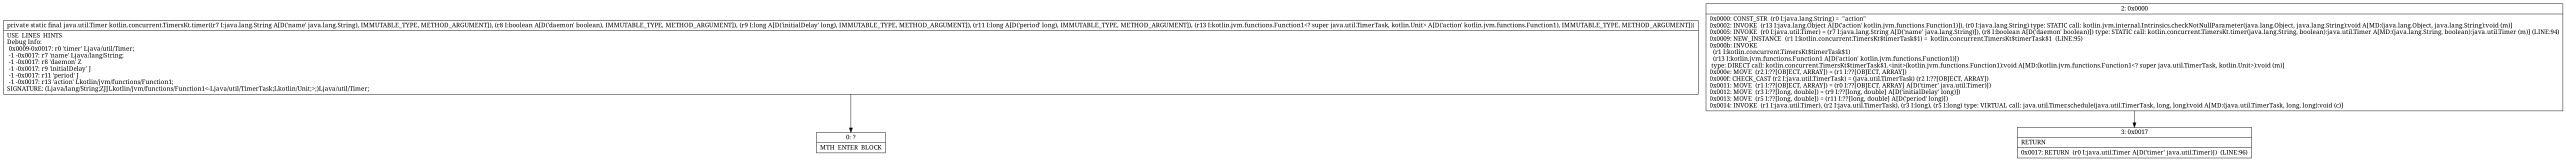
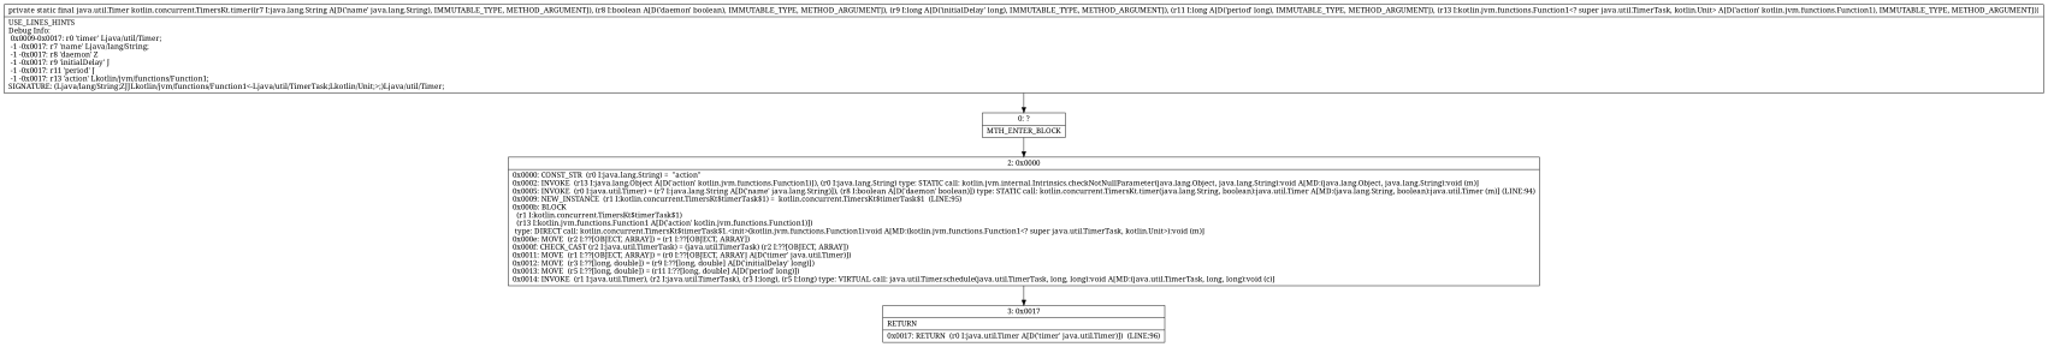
  digraph {
    fontname="Noto Serif"
    node [fontname="Noto Serif" shape=record]
    edge [fontname="Noto Serif"]
    n1 [label="{0\:\ ?|MTH_ENTER_BLOCK\l}"]
-   n2 [label="{2\:\ 0x0000|0x0000: CONST_STR  (r0 I:java.lang.String) =  \"action\" \l0x0002: INVOKE  (r13 I:java.lang.Object A[D('action' kotlin.jvm.functions.Function1)]), (r0 I:java.lang.String) type: STATIC call: kotlin.jvm.internal.Intrinsics.checkNotNullParameter(java.lang.Object, java.lang.String):void A[MD:(java.lang.Object, java.lang.String):void (m)]\l0x0005: INVOKE  (r0 I:java.util.Timer) = (r7 I:java.lang.String A[D('name' java.lang.String)]), (r8 I:boolean A[D('daemon' boolean)]) type: STATIC call: kotlin.concurrent.TimersKt.timer(java.lang.String, boolean):java.util.Timer A[MD:(java.lang.String, boolean):java.util.Timer (m)] (LINE:94)\l0x0009: NEW_INSTANCE  (r1 I:kotlin.concurrent.TimersKt$timerTask$1) =  kotlin.concurrent.TimersKt$timerTask$1  (LINE:95)\l0x000b: INVOKE  \l  (r1 I:kotlin.concurrent.TimersKt$timerTask$1)\l  (r13 I:kotlin.jvm.functions.Function1 A[D('action' kotlin.jvm.functions.Function1)])\l type: DIRECT call: kotlin.concurrent.TimersKt$timerTask$1.\<init\>(kotlin.jvm.functions.Function1):void A[MD:(kotlin.jvm.functions.Function1\<? super java.util.TimerTask, kotlin.Unit\>):void (m)]\l0x000e: MOVE  (r2 I:??[OBJECT, ARRAY]) = (r1 I:??[OBJECT, ARRAY]) \l0x000f: CHECK_CAST (r2 I:java.util.TimerTask) = (java.util.TimerTask) (r2 I:??[OBJECT, ARRAY]) \l0x0011: MOVE  (r1 I:??[OBJECT, ARRAY]) = (r0 I:??[OBJECT, ARRAY] A[D('timer' java.util.Timer)]) \l0x0012: MOVE  (r3 I:??[long, double]) = (r9 I:??[long, double] A[D('initialDelay' long)]) \l0x0013: MOVE  (r5 I:??[long, double]) = (r11 I:??[long, double] A[D('period' long)]) \l0x0014: INVOKE  (r1 I:java.util.Timer), (r2 I:java.util.TimerTask), (r3 I:long), (r5 I:long) type: VIRTUAL call: java.util.Timer.schedule(java.util.TimerTask, long, long):void A[MD:(java.util.TimerTask, long, long):void (c)]\l}"]
+   n2 [label="{2\:\ 0x0000|0x0000: CONST_STR  (r0 I:java.lang.String) =  \"action\" \l0x0002: INVOKE  (r13 I:java.lang.Object A[D('action' kotlin.jvm.functions.Function1)]), (r0 I:java.lang.String) type: STATIC call: kotlin.jvm.internal.Intrinsics.checkNotNullParameter(java.lang.Object, java.lang.String):void A[MD:(java.lang.Object, java.lang.String):void (m)]\l0x0005: INVOKE  (r0 I:java.util.Timer) = (r7 I:java.lang.String A[D('name' java.lang.String)]), (r8 I:boolean A[D('daemon' boolean)]) type: STATIC call: kotlin.concurrent.TimersKt.timer(java.lang.String, boolean):java.util.Timer A[MD:(java.lang.String, boolean):java.util.Timer (m)] (LINE:94)\l0x0009: NEW_INSTANCE  (r1 I:kotlin.concurrent.TimersKt$timerTask$1) =  kotlin.concurrent.TimersKt$timerTask$1  (LINE:95)\l0x000b: BLOCK  \l  (r1 I:kotlin.concurrent.TimersKt$timerTask$1)\l  (r13 I:kotlin.jvm.functions.Function1 A[D('action' kotlin.jvm.functions.Function1)])\l type: DIRECT call: kotlin.concurrent.TimersKt$timerTask$1.\<init\>(kotlin.jvm.functions.Function1):void A[MD:(kotlin.jvm.functions.Function1\<? super java.util.TimerTask, kotlin.Unit\>):void (m)]\l0x000e: MOVE  (r2 I:??[OBJECT, ARRAY]) = (r1 I:??[OBJECT, ARRAY]) \l0x000f: CHECK_CAST (r2 I:java.util.TimerTask) = (java.util.TimerTask) (r2 I:??[OBJECT, ARRAY]) \l0x0011: MOVE  (r1 I:??[OBJECT, ARRAY]) = (r0 I:??[OBJECT, ARRAY] A[D('timer' java.util.Timer)]) \l0x0012: MOVE  (r3 I:??[long, double]) = (r9 I:??[long, double] A[D('initialDelay' long)]) \l0x0013: MOVE  (r5 I:??[long, double]) = (r11 I:??[long, double] A[D('period' long)]) \l0x0014: INVOKE  (r1 I:java.util.Timer), (r2 I:java.util.TimerTask), (r3 I:long), (r5 I:long) type: VIRTUAL call: java.util.Timer.schedule(java.util.TimerTask, long, long):void A[MD:(java.util.TimerTask, long, long):void (c)]\l}"]
    n3 [label="{3\:\ 0x0017|RETURN\l|0x0017: RETURN  (r0 I:java.util.Timer A[D('timer' java.util.Timer)])  (LINE:96)\l}"]
    n4 [label="{private static final java.util.Timer kotlin.concurrent.TimersKt.timer((r7 I:java.lang.String A[D('name' java.lang.String), IMMUTABLE_TYPE, METHOD_ARGUMENT]), (r8 I:boolean A[D('daemon' boolean), IMMUTABLE_TYPE, METHOD_ARGUMENT]), (r9 I:long A[D('initialDelay' long), IMMUTABLE_TYPE, METHOD_ARGUMENT]), (r11 I:long A[D('period' long), IMMUTABLE_TYPE, METHOD_ARGUMENT]), (r13 I:kotlin.jvm.functions.Function1\<? super java.util.TimerTask, kotlin.Unit\> A[D('action' kotlin.jvm.functions.Function1), IMMUTABLE_TYPE, METHOD_ARGUMENT]))  | USE_LINES_HINTS\lDebug Info:\l  0x0009\-0x0017: r0 'timer' Ljava\/util\/Timer;\l  \-1 \-0x0017: r7 'name' Ljava\/lang\/String;\l  \-1 \-0x0017: r8 'daemon' Z\l  \-1 \-0x0017: r9 'initialDelay' J\l  \-1 \-0x0017: r11 'period' J\l  \-1 \-0x0017: r13 'action' Lkotlin\/jvm\/functions\/Function1;\lSIGNATURE: (Ljava\/lang\/String;ZJJLkotlin\/jvm\/functions\/Function1\<\-Ljava\/util\/TimerTask;Lkotlin\/Unit;\>;)Ljava\/util\/Timer;\l}"]
+   n1 -> n2
    n2 -> n3
    n4 -> n1
  }
